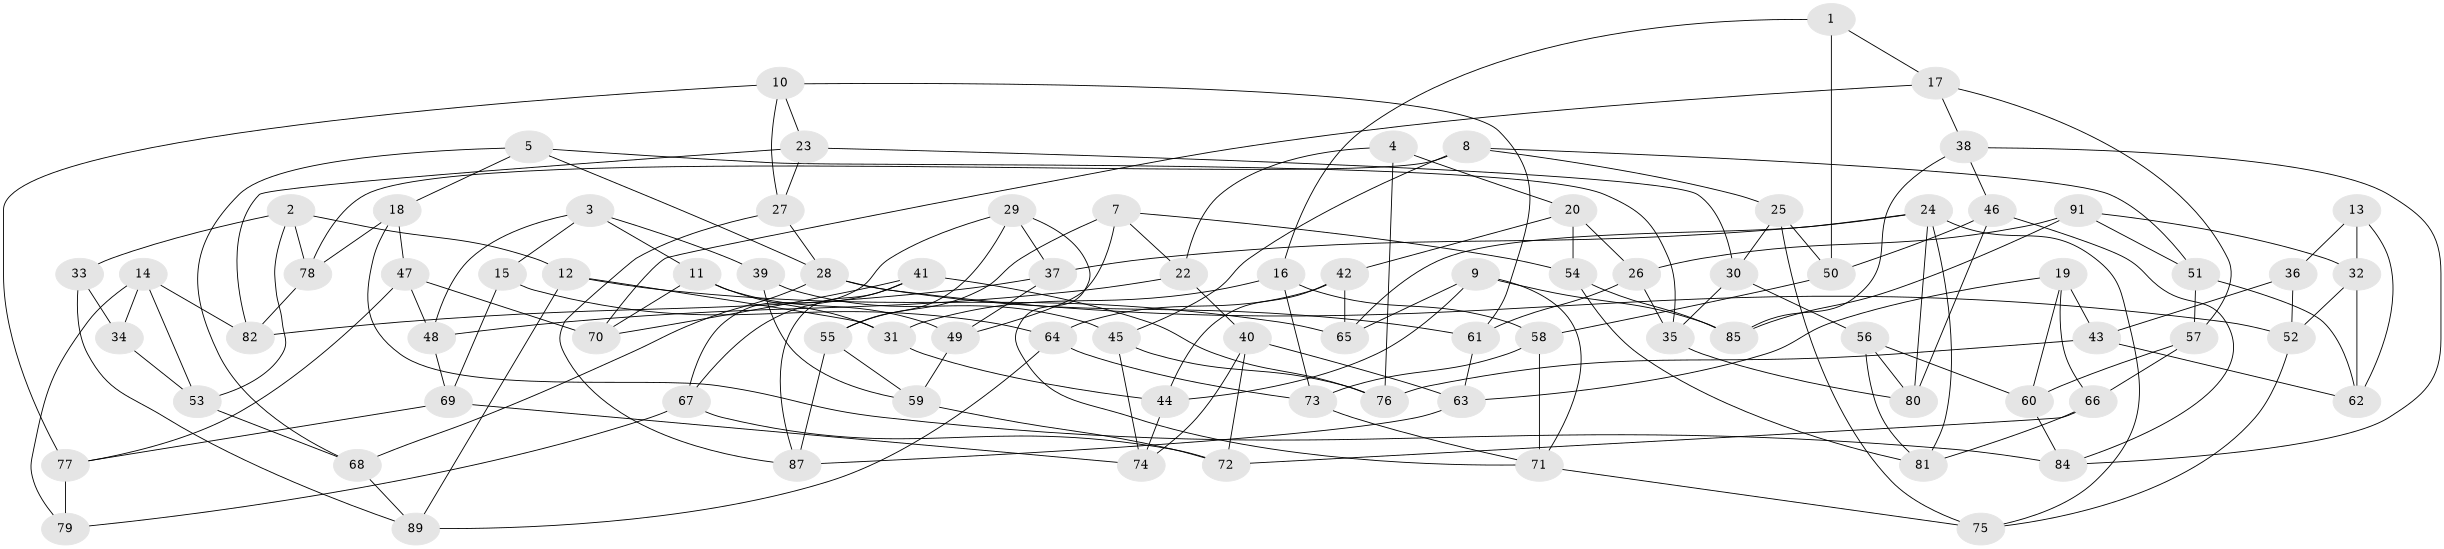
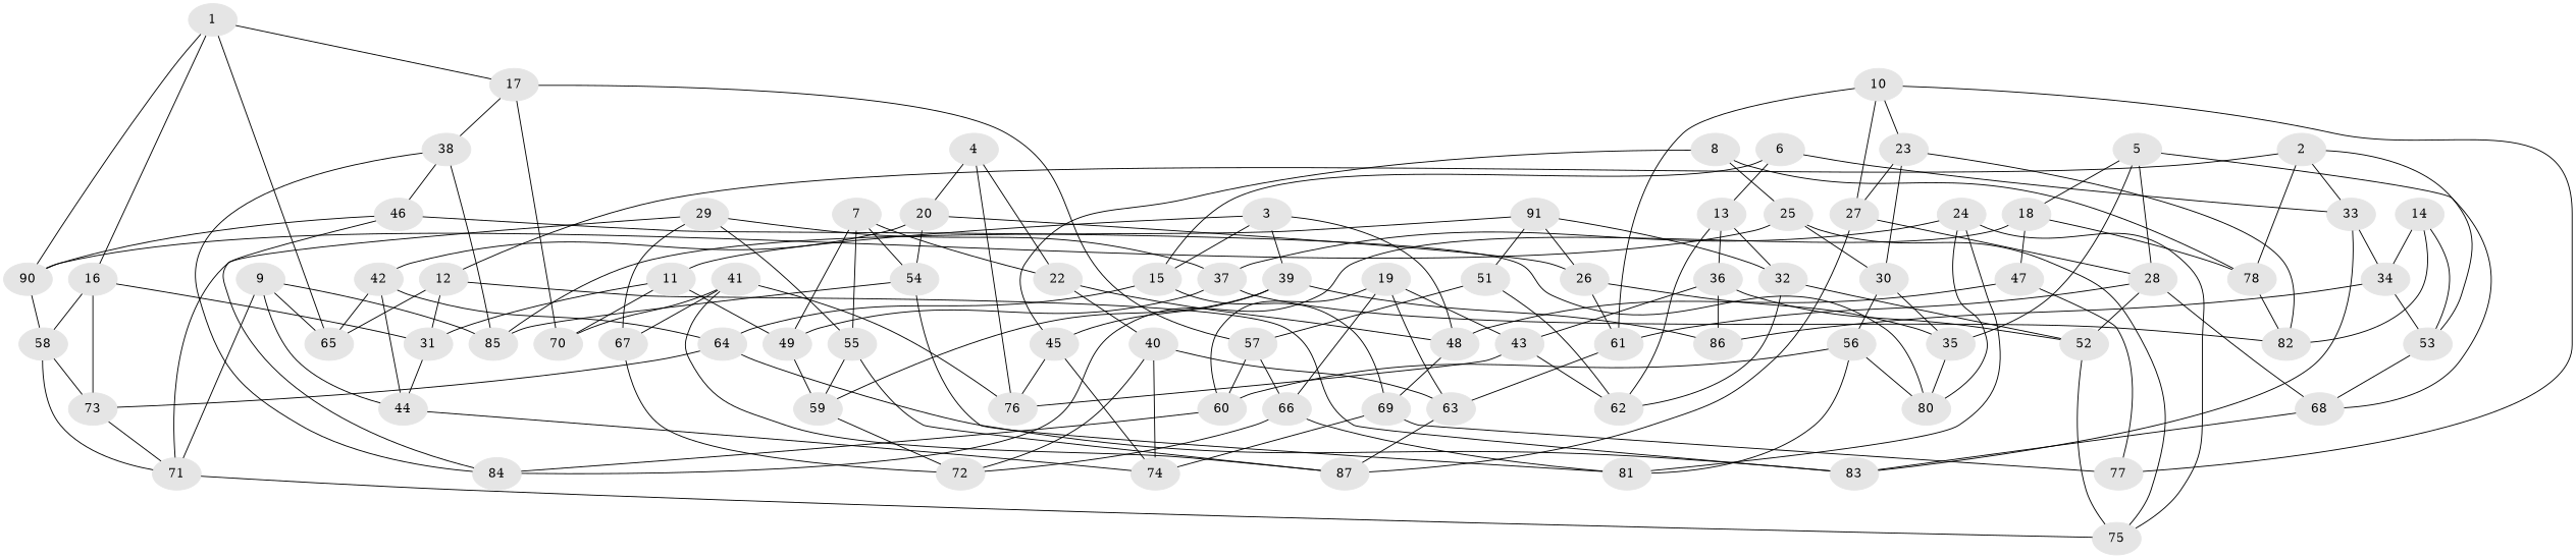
  graph {
    node [color=gray90 style=filled]
    1
    16
    17
-   50
+   50 [label=90]
    65
    31
    58
    73
    70
    38
    57
    2
    12
    33
    53
    78
-   83 [label=89]
+   83
    34
    68
    82
    3
    11
    15
    39
    48
    49
    64
    69
    45
+   86
    59
    4
    20
    22
    76
+   6
    13
    54
    26
    42
    40
    5
    18
    35
    28
    47
    84
    80
    32
    36
    62
    7
    55
    85
    81
    87
    8
    25
    51
    30
    75
    74
    9
    44
    71
    10
    23
    27
    61
    77
    63
-   79
    52
    43
    14
    46
    60
    66
    19
    72
    n81 [label=91]
    56
    24
    37
    29
    67
    41
    1 -- 16
    1 -- 17
    1 -- 50
-   24 -- 65
+   1 -- 65
    16 -- 31
    16 -- 58
    16 -- 73
    17 -- 70
    17 -- 38
    17 -- 57
    50 -- 58
    31 -- 44
    58 -- 73
    58 -- 71
    73 -- 71
    38 -- 84
    38 -- 85
    38 -- 46
    57 -- 60
    57 -- 66
    2 -- 12
    2 -- 33
    2 -- 53
    2 -- 78
    12 -- 65
    12 -- 31
    12 -- 83
    33 -- 83
    33 -- 34
    53 -- 68
    78 -- 82
    34 -- 53
+   34 -- 86
    68 -- 83
    3 -- 11
    3 -- 15
    3 -- 39
    3 -- 48
    11 -- 31
    11 -- 70
    11 -- 49
    15 -- 64
    15 -- 69
    39 -- 45
+   39 -- 86
    39 -- 59
    48 -- 69
    49 -- 59
    64 -- 73
    64 -- 83
    69 -- 74
    69 -- 77
    45 -- 76
    45 -- 74
    59 -- 72
    4 -- 20
    4 -- 22
    4 -- 76
    20 -- 54
    20 -- 26
    20 -- 42
    22 -- 48
    22 -- 40
+   6 -- 33
+   6 -- 15
+   6 -- 13
    13 -- 32
    13 -- 36
    13 -- 62
    54 -- 85
    54 -- 81
    26 -- 35
    26 -- 61
    42 -- 65
    42 -- 64
    42 -- 44
    40 -- 74
    40 -- 63
    40 -- 72
    5 -- 68
    5 -- 18
    5 -- 35
    5 -- 28
    18 -- 78
    18 -- 47
    18 -- 84
    35 -- 80
    28 -- 68
    28 -- 61
    28 -- 52
-   47 -- 70
    47 -- 48
    47 -- 77
    32 -- 62
    32 -- 52
+   36 -- 86
    36 -- 52
    36 -- 43
    7 -- 49
    7 -- 22
    7 -- 54
    7 -- 55
    55 -- 59
    55 -- 87
    8 -- 78
    8 -- 45
    8 -- 25
-   8 -- 51
    25 -- 50
    25 -- 30
    25 -- 75
    51 -- 57
    51 -- 62
    30 -- 35
    30 -- 56
    9 -- 65
    9 -- 85
    9 -- 44
    9 -- 71
    44 -- 74
    71 -- 75
    10 -- 23
    10 -- 27
    10 -- 61
    10 -- 77
    23 -- 82
    23 -- 30
    23 -- 27
    27 -- 28
    27 -- 87
    61 -- 63
-   77 -- 79
    63 -- 87
    52 -- 75
    43 -- 76
    43 -- 62
    14 -- 53
    14 -- 34
    14 -- 82
-   14 -- 79
    46 -- 50
    46 -- 84
    46 -- 80
    60 -- 84
    66 -- 81
    66 -- 72
    19 -- 63
    19 -- 43
    19 -- 60
    19 -- 66
    n81 -- 26
    n81 -- 32
    n81 -- 85
    n81 -- 51
    56 -- 80
    56 -- 81
    56 -- 60
    24 -- 80
    24 -- 81
    24 -- 75
    24 -- 37
    37 -- 82
    37 -- 49
    29 -- 55
    29 -- 71
    29 -- 37
    29 -- 67
-   67 -- 79
    67 -- 72
    41 -- 70
    41 -- 76
    41 -- 87
    41 -- 67
  }
